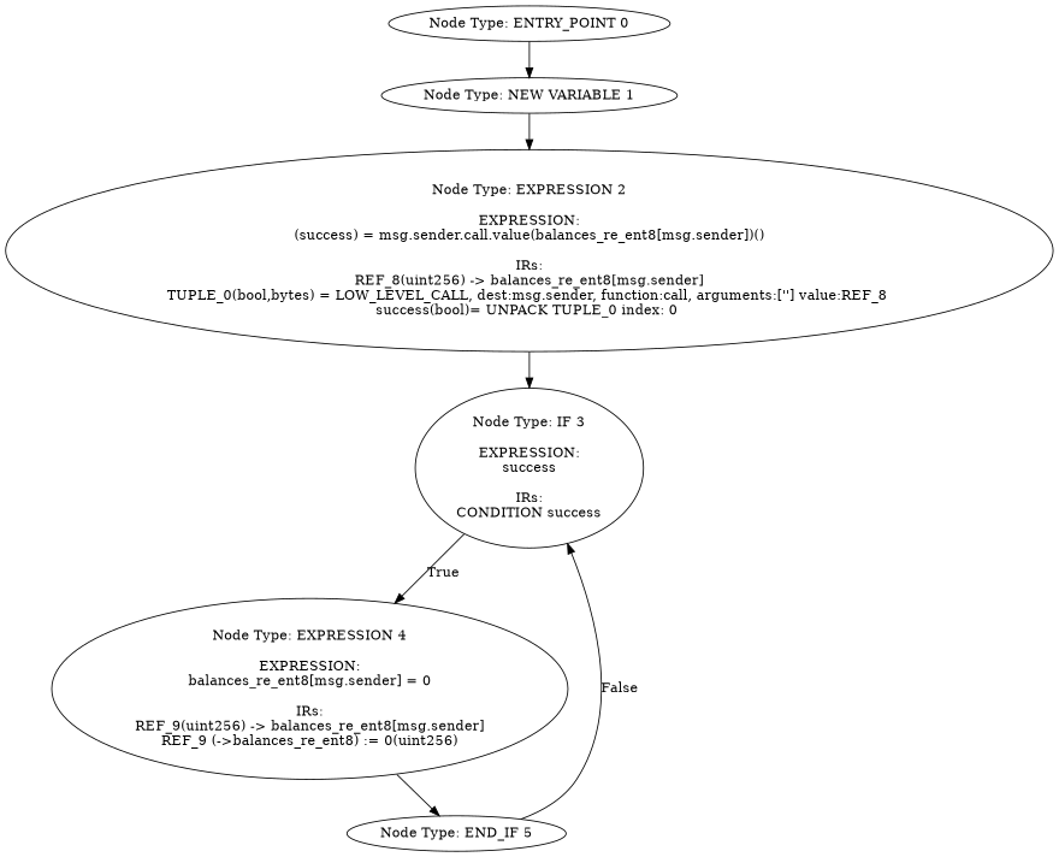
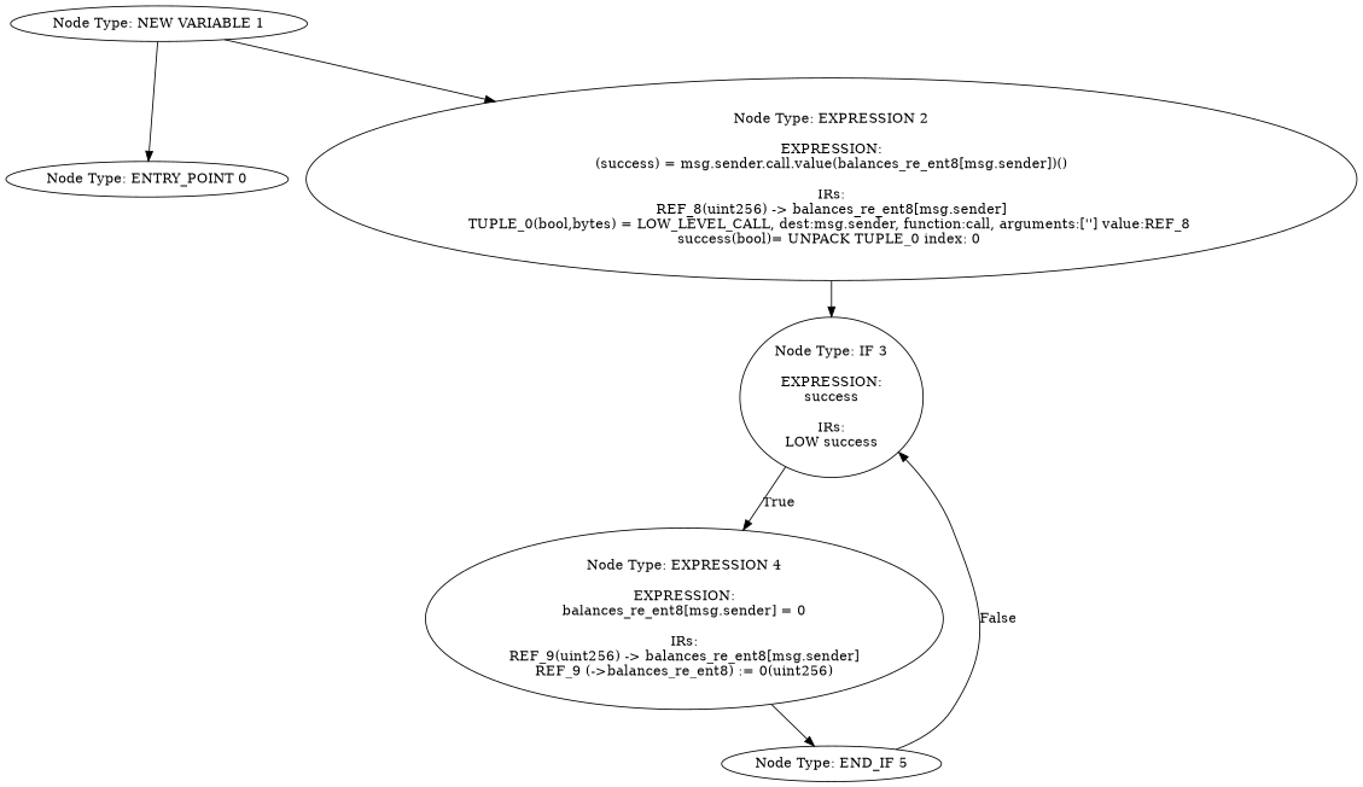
  digraph {
    n1 [label="Node Type: ENTRY_POINT 0\n"]
    n2 [label="Node Type: NEW VARIABLE 1\n"]
    n3 [label="Node Type: EXPRESSION 2\n\nEXPRESSION:\n(success) = msg.sender.call.value(balances_re_ent8[msg.sender])()\n\nIRs:\nREF_8(uint256) -> balances_re_ent8[msg.sender]\nTUPLE_0(bool,bytes) = LOW_LEVEL_CALL, dest:msg.sender, function:call, arguments:[''] value:REF_8 \nsuccess(bool)= UNPACK TUPLE_0 index: 0 "]
-   n4 [label="Node Type: IF 3\n\nEXPRESSION:\nsuccess\n\nIRs:\nCONDITION success"]
+   n4 [label="Node Type: IF 3\n\nEXPRESSION:\nsuccess\n\nIRs:\nLOW success"]
    n5 [label="Node Type: EXPRESSION 4\n\nEXPRESSION:\nbalances_re_ent8[msg.sender] = 0\n\nIRs:\nREF_9(uint256) -> balances_re_ent8[msg.sender]\nREF_9 (->balances_re_ent8) := 0(uint256)"]
    n6 [label="Node Type: END_IF 5\n"]
-   n1 -> n2
+   n2 -> n1
    n2 -> n3
    n3 -> n4
    n4 -> n5 [label=True]
    n5 -> n6
    n6 -> n4 [label=False]
  }
